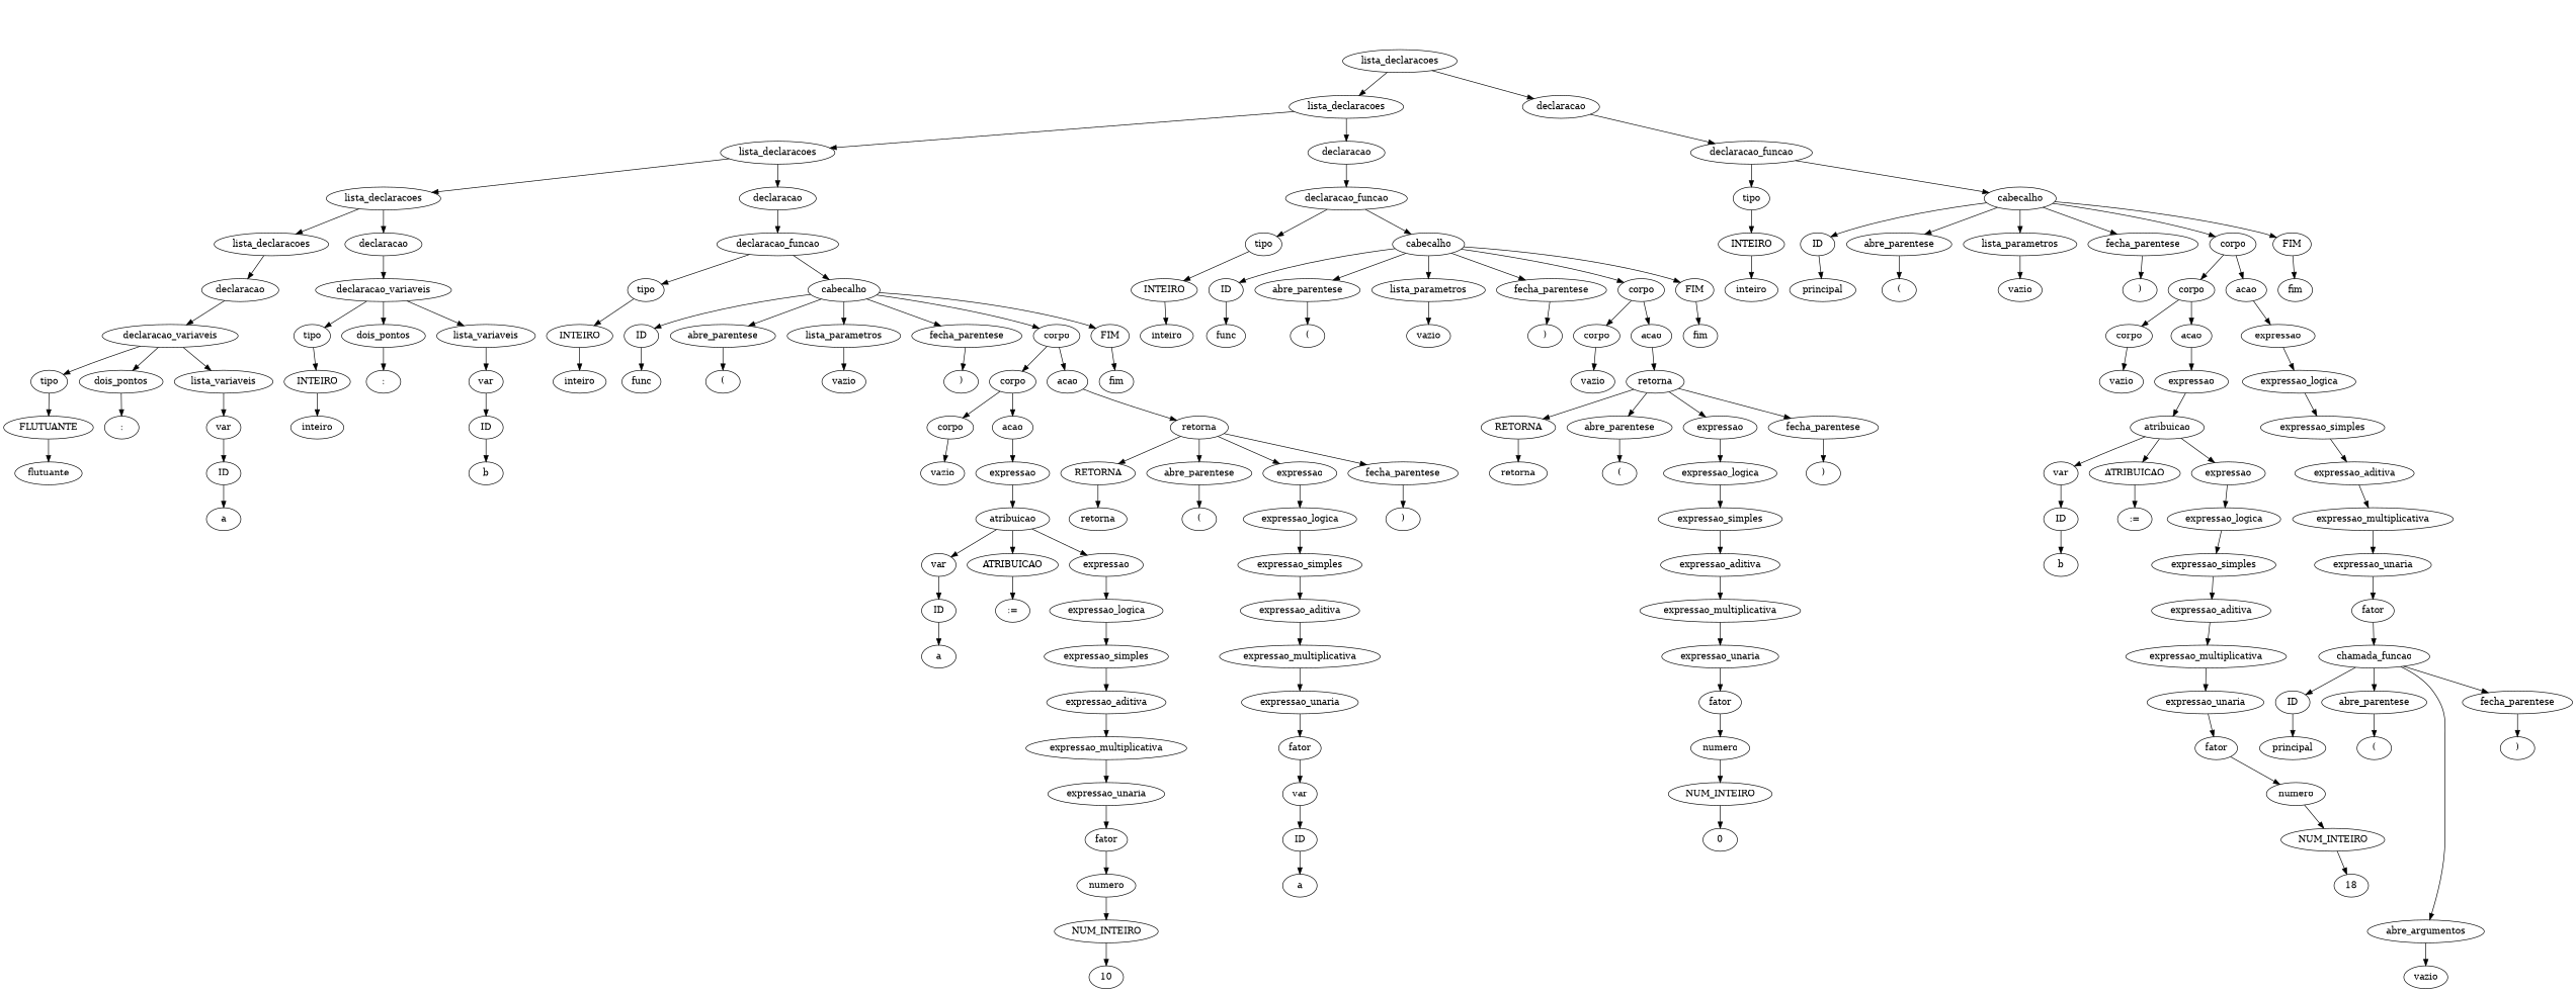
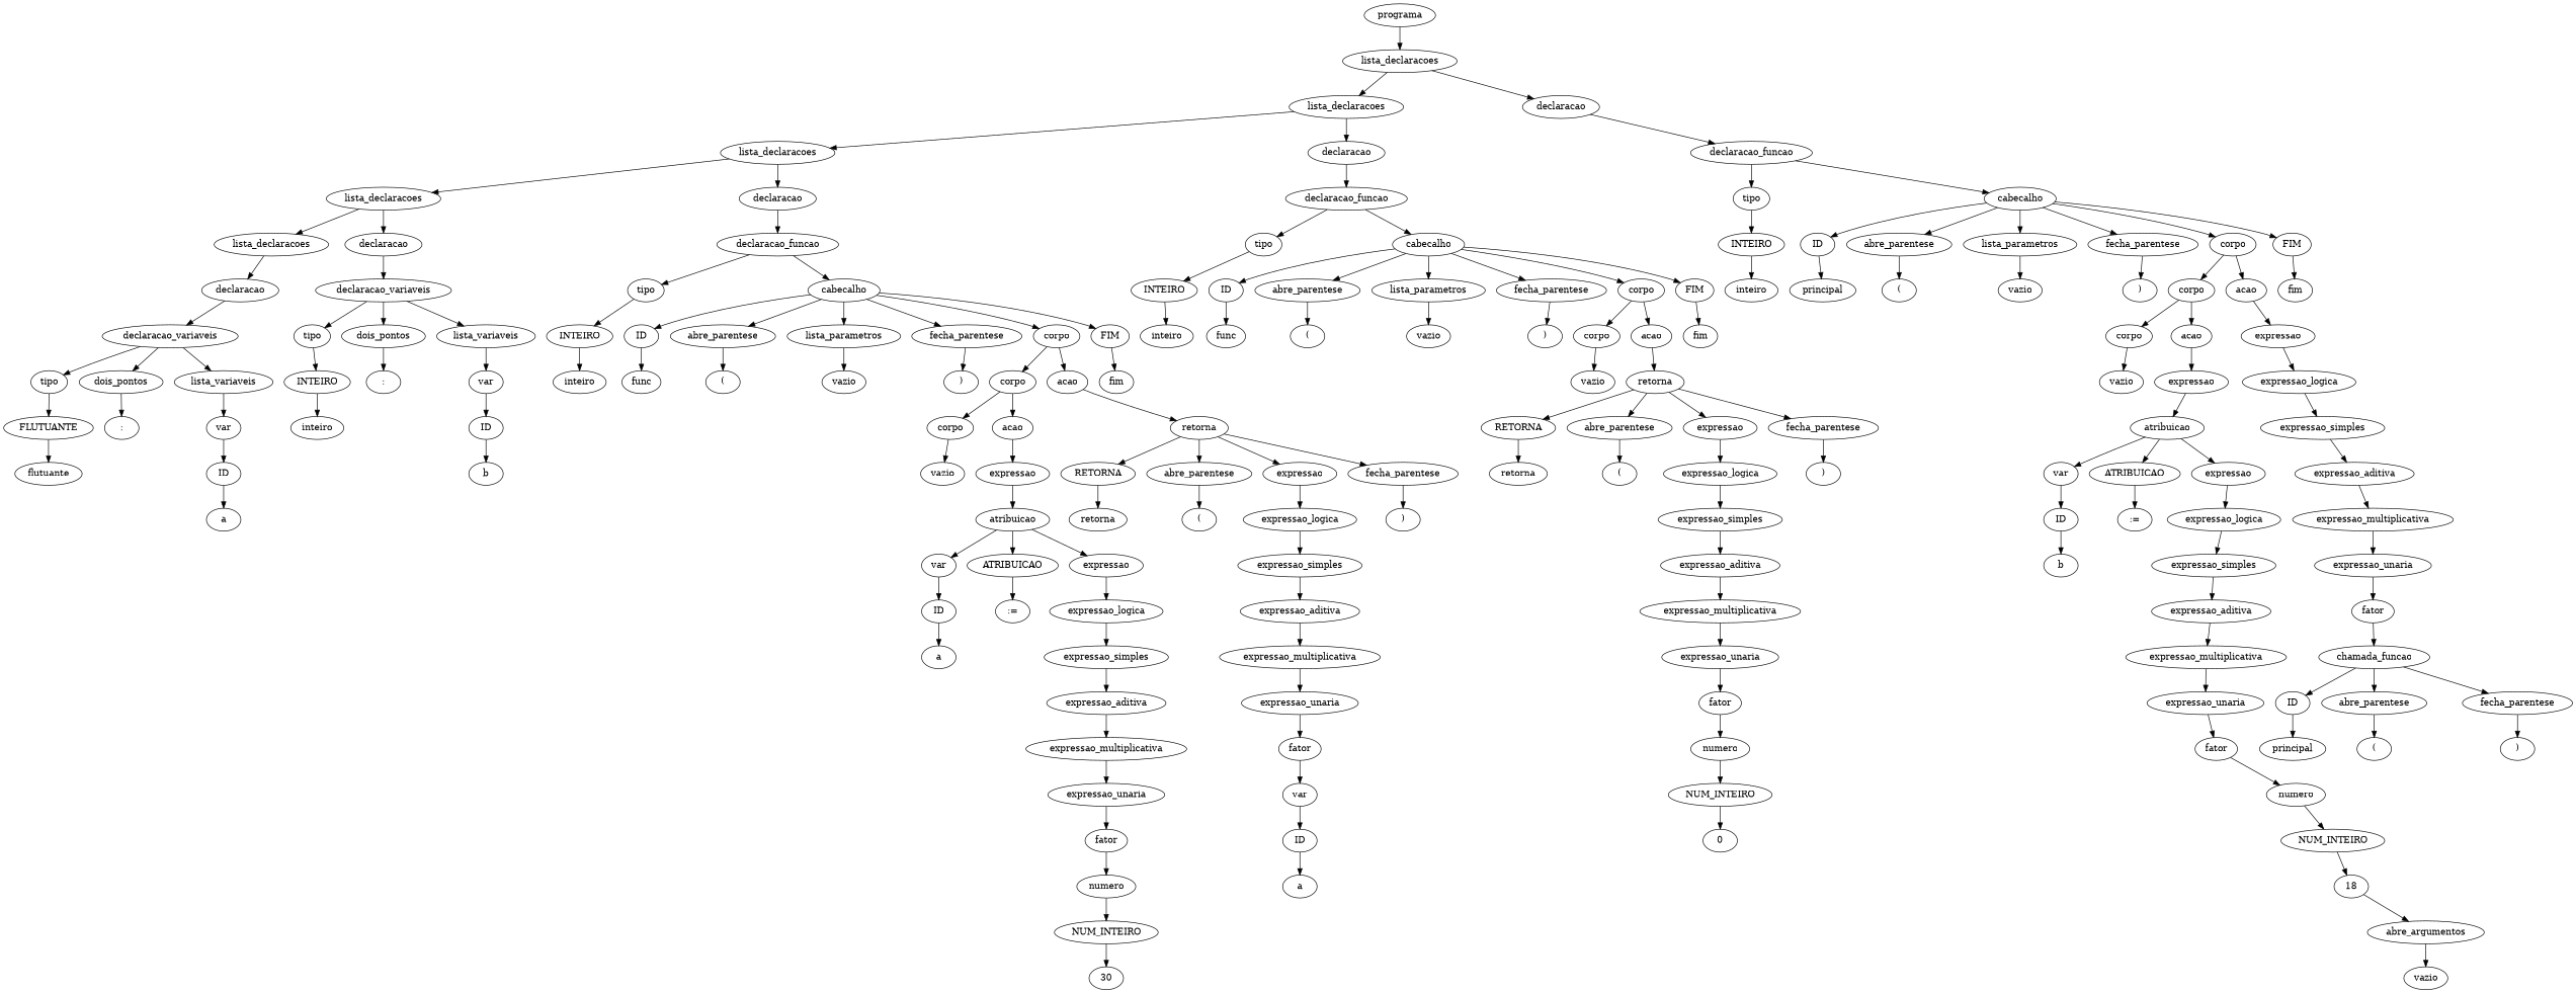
  digraph {
+   n1 [label=programa]
    n2 [label=lista_declaracoes]
    n3 [label=lista_declaracoes]
    n4 [label=declaracao]
    n5 [label=lista_declaracoes]
    n6 [label=declaracao]
    n7 [label=declaracao_funcao]
    n8 [label=lista_declaracoes]
    n9 [label=declaracao]
    n10 [label=declaracao_funcao]
    n11 [label=lista_declaracoes]
    n12 [label=declaracao]
    n13 [label=declaracao_funcao]
    n14 [label=declaracao]
    n15 [label=declaracao_variaveis]
    n16 [label=declaracao_variaveis]
    n17 [label=tipo]
    n18 [label=dois_pontos]
    n19 [label=lista_variaveis]
    n20 [label=FLUTUANTE]
    n21 [label=":"]
    n22 [label=var]
    n23 [label=flutuante]
    n24 [label=ID]
    n25 [label=a]
    n26 [label=tipo]
    n27 [label=dois_pontos]
    n28 [label=lista_variaveis]
    n29 [label=INTEIRO]
    n30 [label=":"]
    n31 [label=var]
    n32 [label=inteiro]
    n33 [label=ID]
    n34 [label=b]
    n35 [label=tipo]
    n36 [label=cabecalho]
    n37 [label=INTEIRO]
    n38 [label=ID]
    n39 [label=abre_parentese]
    n40 [label=lista_parametros]
    n41 [label=fecha_parentese]
    n42 [label=corpo]
    n43 [label=FIM]
    n44 [label=inteiro]
    n45 [label=func]
    n46 [label="("]
    n47 [label=vazio]
    n48 [label=")"]
    n49 [label=corpo]
    n50 [label=acao]
    n51 [label=fim]
    n52 [label=corpo]
    n53 [label=acao]
    n54 [label=retorna]
    n55 [label=vazio]
    n56 [label=expressao]
    n57 [label=atribuicao]
    n58 [label=var]
    n59 [label=ATRIBUICAO]
    n60 [label=expressao]
    n61 [label=ID]
    n62 [label=":="]
    n63 [label=expressao_logica]
    n64 [label=a]
    n65 [label=expressao_simples]
    n66 [label=expressao_aditiva]
    n67 [label=expressao_multiplicativa]
    n68 [label=expressao_unaria]
    n69 [label=fator]
    n70 [label=numero]
    n71 [label=NUM_INTEIRO]
-   n72 [label=10]
+   n72 [label=30]
    n73 [label=RETORNA]
    n74 [label=abre_parentese]
    n75 [label=expressao]
    n76 [label=fecha_parentese]
    n77 [label=retorna]
    n78 [label="("]
    n79 [label=expressao_logica]
    n80 [label=")"]
    n81 [label=expressao_simples]
    n82 [label=expressao_aditiva]
    n83 [label=expressao_multiplicativa]
    n84 [label=expressao_unaria]
    n85 [label=fator]
    n86 [label=var]
    n87 [label=ID]
    n88 [label=a]
    n89 [label=tipo]
    n90 [label=cabecalho]
    n91 [label=INTEIRO]
    n92 [label=ID]
    n93 [label=abre_parentese]
    n94 [label=lista_parametros]
    n95 [label=fecha_parentese]
    n96 [label=corpo]
    n97 [label=FIM]
    n98 [label=inteiro]
    n99 [label=func]
    n100 [label="("]
    n101 [label=vazio]
    n102 [label=")"]
    n103 [label=corpo]
    n104 [label=acao]
    n105 [label=fim]
    n106 [label=vazio]
    n107 [label=retorna]
    n108 [label=RETORNA]
    n109 [label=abre_parentese]
    n110 [label=expressao]
    n111 [label=fecha_parentese]
    n112 [label=retorna]
    n113 [label="("]
    n114 [label=expressao_logica]
    n115 [label=")"]
    n116 [label=expressao_simples]
    n117 [label=expressao_aditiva]
    n118 [label=expressao_multiplicativa]
    n119 [label=expressao_unaria]
    n120 [label=fator]
    n121 [label=numero]
    n122 [label=NUM_INTEIRO]
    n123 [label=0]
    n124 [label=tipo]
    n125 [label=cabecalho]
    n126 [label=INTEIRO]
    n127 [label=ID]
    n128 [label=abre_parentese]
    n129 [label=lista_parametros]
    n130 [label=fecha_parentese]
    n131 [label=corpo]
    n132 [label=FIM]
    n133 [label=inteiro]
    n134 [label=principal]
    n135 [label="("]
    n136 [label=vazio]
    n137 [label=")"]
    n138 [label=corpo]
    n139 [label=acao]
    n140 [label=fim]
    n141 [label=corpo]
    n142 [label=acao]
    n143 [label=expressao]
    n144 [label=vazio]
    n145 [label=expressao]
    n146 [label=atribuicao]
    n147 [label=var]
    n148 [label=ATRIBUICAO]
    n149 [label=expressao]
    n150 [label=ID]
    n151 [label=":="]
    n152 [label=expressao_logica]
    n153 [label=b]
    n154 [label=expressao_simples]
    n155 [label=expressao_aditiva]
    n156 [label=expressao_multiplicativa]
    n157 [label=expressao_unaria]
    n158 [label=fator]
    n159 [label=numero]
    n160 [label=NUM_INTEIRO]
    n161 [label=18]
    n162 [label=expressao_logica]
    n163 [label=expressao_simples]
    n164 [label=expressao_aditiva]
    n165 [label=expressao_multiplicativa]
    n166 [label=expressao_unaria]
    n167 [label=fator]
    n168 [label=chamada_funcao]
    n169 [label=ID]
    n170 [label=abre_parentese]
    n171 [label=abre_argumentos]
    n172 [label=fecha_parentese]
    n173 [label=principal]
    n174 [label="("]
    n175 [label=vazio]
    n176 [label=")"]
+   n1 -> n2
    n2 -> n3
    n2 -> n4
    n3 -> n5
    n3 -> n6
    n4 -> n7
    n5 -> n8
    n5 -> n9
    n6 -> n10
    n7 -> n124
    n7 -> n125
    n8 -> n11
    n8 -> n12
    n9 -> n13
    n10 -> n89
    n10 -> n90
    n11 -> n14
    n12 -> n15
    n13 -> n35
    n13 -> n36
    n14 -> n16
    n15 -> n26
    n15 -> n27
    n15 -> n28
    n16 -> n17
    n16 -> n18
    n16 -> n19
    n17 -> n20
    n18 -> n21
    n19 -> n22
    n20 -> n23
    n22 -> n24
    n24 -> n25
    n26 -> n29
    n27 -> n30
    n28 -> n31
    n29 -> n32
    n31 -> n33
    n33 -> n34
    n35 -> n37
    n36 -> n38
    n36 -> n39
    n36 -> n40
    n36 -> n41
    n36 -> n42
    n36 -> n43
    n37 -> n44
    n38 -> n45
    n39 -> n46
    n40 -> n47
    n41 -> n48
    n42 -> n49
    n42 -> n50
    n43 -> n51
    n49 -> n52
    n49 -> n53
    n50 -> n54
    n52 -> n55
    n53 -> n56
    n54 -> n73
    n54 -> n74
    n54 -> n75
    n54 -> n76
    n56 -> n57
    n57 -> n58
    n57 -> n59
    n57 -> n60
    n58 -> n61
    n59 -> n62
    n60 -> n63
    n61 -> n64
    n63 -> n65
    n65 -> n66
    n66 -> n67
    n67 -> n68
    n68 -> n69
    n69 -> n70
    n70 -> n71
    n71 -> n72
    n73 -> n77
    n74 -> n78
    n75 -> n79
    n76 -> n80
    n79 -> n81
    n81 -> n82
    n82 -> n83
    n83 -> n84
    n84 -> n85
    n85 -> n86
    n86 -> n87
    n87 -> n88
    n89 -> n91
    n90 -> n92
    n90 -> n93
    n90 -> n94
    n90 -> n95
    n90 -> n96
    n90 -> n97
    n91 -> n98
    n92 -> n99
    n93 -> n100
    n94 -> n101
    n95 -> n102
    n96 -> n103
    n96 -> n104
    n97 -> n105
    n103 -> n106
    n104 -> n107
    n107 -> n108
    n107 -> n109
    n107 -> n110
    n107 -> n111
    n108 -> n112
    n109 -> n113
    n110 -> n114
    n111 -> n115
    n114 -> n116
    n116 -> n117
    n117 -> n118
    n118 -> n119
    n119 -> n120
    n120 -> n121
    n121 -> n122
    n122 -> n123
    n124 -> n126
    n125 -> n127
    n125 -> n128
    n125 -> n129
    n125 -> n130
    n125 -> n131
    n125 -> n132
    n126 -> n133
    n127 -> n134
    n128 -> n135
    n129 -> n136
    n130 -> n137
    n131 -> n138
    n131 -> n139
    n132 -> n140
    n138 -> n141
    n138 -> n142
    n139 -> n143
    n141 -> n144
    n142 -> n145
    n143 -> n162
    n145 -> n146
    n146 -> n147
    n146 -> n148
    n146 -> n149
    n147 -> n150
    n148 -> n151
    n149 -> n152
    n150 -> n153
    n152 -> n154
    n154 -> n155
    n155 -> n156
    n156 -> n157
    n157 -> n158
    n158 -> n159
    n159 -> n160
    n160 -> n161
    n162 -> n163
    n163 -> n164
    n164 -> n165
    n165 -> n166
    n166 -> n167
    n167 -> n168
    n168 -> n169
    n168 -> n170
-   n168 -> n171
+   n161 -> n171
    n168 -> n172
    n169 -> n173
    n170 -> n174
    n171 -> n175
    n172 -> n176
  }
